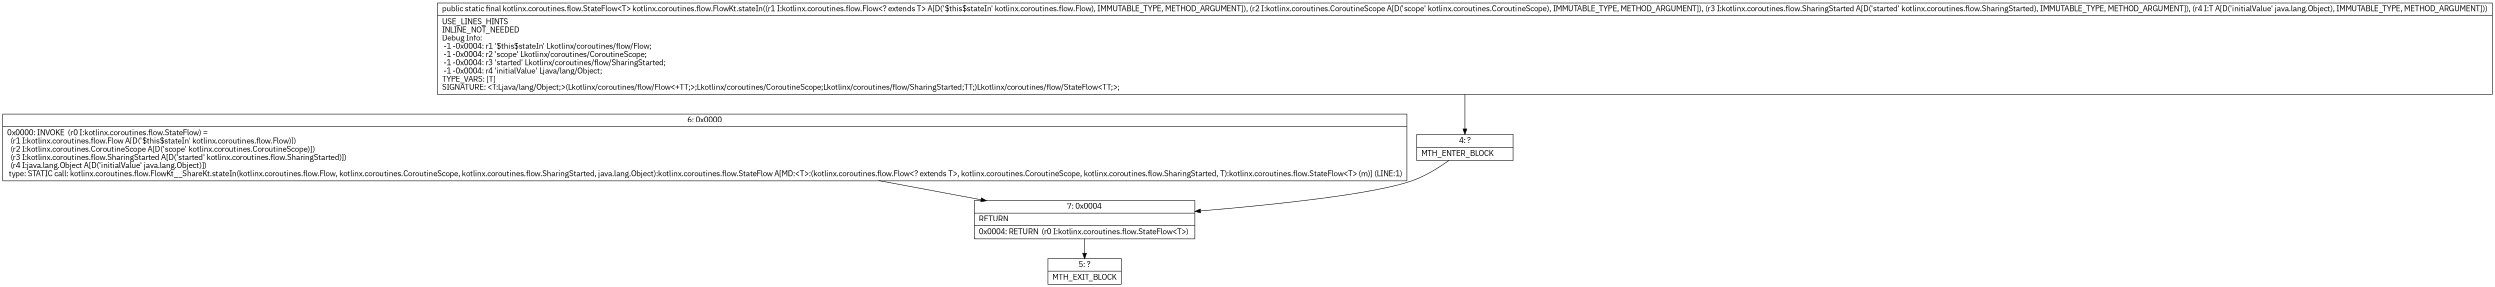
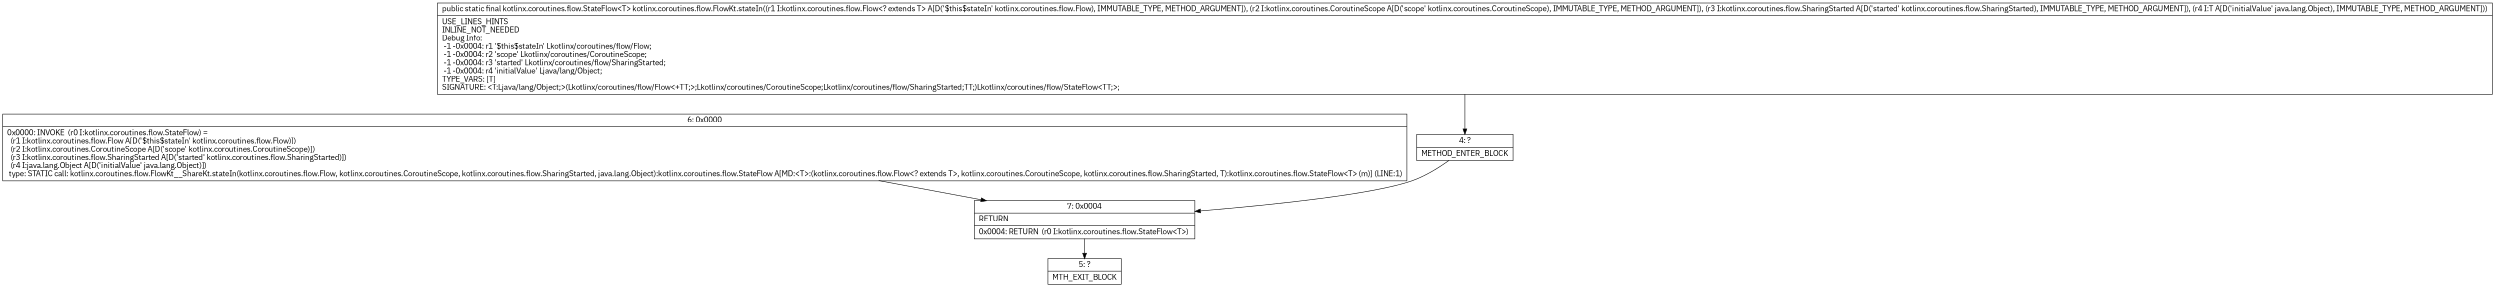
  digraph {
    fontname="IBM Plex Sans"
    node [fontname="IBM Plex Sans" shape=record]
    edge [fontname="IBM Plex Sans"]
-   n1 [label="{4\:\ ?|MTH_ENTER_BLOCK\l}"]
+   n1 [label="{4\:\ ?|METHOD_ENTER_BLOCK\l}"]
    n2 [label="{7\:\ 0x0004|RETURN\l|0x0004: RETURN  (r0 I:kotlinx.coroutines.flow.StateFlow\<T\>) \l}"]
    n3 [label="{6\:\ 0x0000|0x0000: INVOKE  (r0 I:kotlinx.coroutines.flow.StateFlow) = \l  (r1 I:kotlinx.coroutines.flow.Flow A[D('$this$stateIn' kotlinx.coroutines.flow.Flow)])\l  (r2 I:kotlinx.coroutines.CoroutineScope A[D('scope' kotlinx.coroutines.CoroutineScope)])\l  (r3 I:kotlinx.coroutines.flow.SharingStarted A[D('started' kotlinx.coroutines.flow.SharingStarted)])\l  (r4 I:java.lang.Object A[D('initialValue' java.lang.Object)])\l type: STATIC call: kotlinx.coroutines.flow.FlowKt__ShareKt.stateIn(kotlinx.coroutines.flow.Flow, kotlinx.coroutines.CoroutineScope, kotlinx.coroutines.flow.SharingStarted, java.lang.Object):kotlinx.coroutines.flow.StateFlow A[MD:\<T\>:(kotlinx.coroutines.flow.Flow\<? extends T\>, kotlinx.coroutines.CoroutineScope, kotlinx.coroutines.flow.SharingStarted, T):kotlinx.coroutines.flow.StateFlow\<T\> (m)] (LINE:1)\l}"]
    n4 [label="{5\:\ ?|MTH_EXIT_BLOCK\l}"]
    n5 [label="{public static final kotlinx.coroutines.flow.StateFlow\<T\> kotlinx.coroutines.flow.FlowKt.stateIn((r1 I:kotlinx.coroutines.flow.Flow\<? extends T\> A[D('$this$stateIn' kotlinx.coroutines.flow.Flow), IMMUTABLE_TYPE, METHOD_ARGUMENT]), (r2 I:kotlinx.coroutines.CoroutineScope A[D('scope' kotlinx.coroutines.CoroutineScope), IMMUTABLE_TYPE, METHOD_ARGUMENT]), (r3 I:kotlinx.coroutines.flow.SharingStarted A[D('started' kotlinx.coroutines.flow.SharingStarted), IMMUTABLE_TYPE, METHOD_ARGUMENT]), (r4 I:T A[D('initialValue' java.lang.Object), IMMUTABLE_TYPE, METHOD_ARGUMENT]))  | USE_LINES_HINTS\lINLINE_NOT_NEEDED\lDebug Info:\l  \-1 \-0x0004: r1 '$this$stateIn' Lkotlinx\/coroutines\/flow\/Flow;\l  \-1 \-0x0004: r2 'scope' Lkotlinx\/coroutines\/CoroutineScope;\l  \-1 \-0x0004: r3 'started' Lkotlinx\/coroutines\/flow\/SharingStarted;\l  \-1 \-0x0004: r4 'initialValue' Ljava\/lang\/Object;\lTYPE_VARS: [T]\lSIGNATURE: \<T:Ljava\/lang\/Object;\>(Lkotlinx\/coroutines\/flow\/Flow\<+TT;\>;Lkotlinx\/coroutines\/CoroutineScope;Lkotlinx\/coroutines\/flow\/SharingStarted;TT;)Lkotlinx\/coroutines\/flow\/StateFlow\<TT;\>;\l}"]
    n1 -> n2
    n2 -> n4
    n3 -> n2
    n5 -> n1
  }
